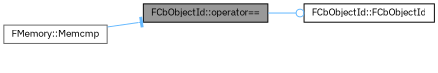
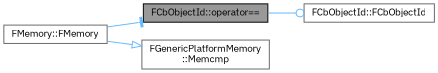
  digraph {
    fontname="IBM Plex Sans"
    rankdir=LR
    node [color=black fillcolor=white fontname="IBM Plex Sans" fontsize=10 shape=box style=filled]
    edge [color=steelblue1 fontname="IBM Plex Sans" fontsize=10 labelfontname=Helvetica labelfontsize=10 style=solid]
    n1 [fillcolor=grey60 fontcolor=black height=0.2 label="FCbObjectId::operator==" width=0.4]
-   n2 [height=0.2 label="FCbObjectId::FCbObjectId" width=0.4]
-   n3 [color=gray40 height=0.2 label="FMemory::Memcmp" width=0.4]
+   n2 [color=gray40 height=0.2 label="FCbObjectId::FCbObjectId" width=0.4]
+   n3 [color=gray40 height=0.2 label="FMemory::FMemory" width=0.4]
+   n4 [color=gray40 height=0.2 label="FGenericPlatformMemory\l::Memcmp" width=0.4]
    n1 -> n2 [arrowhead=odot]
    n3 -> n1 [arrowhead=tee]
+   n3 -> n4 [arrowhead=onormal]
  }
